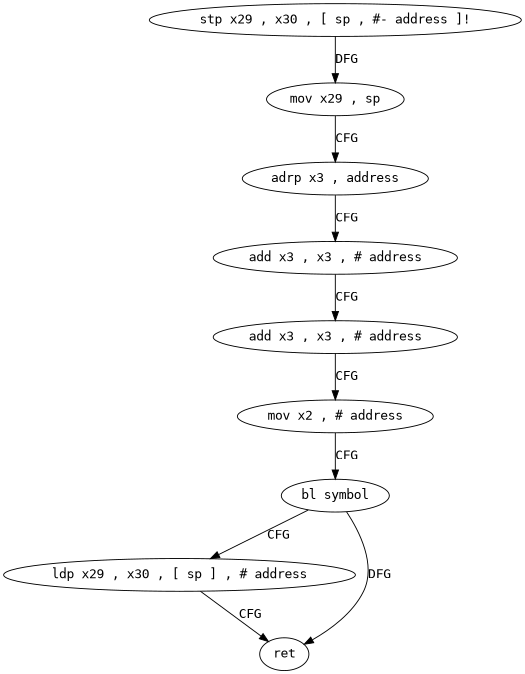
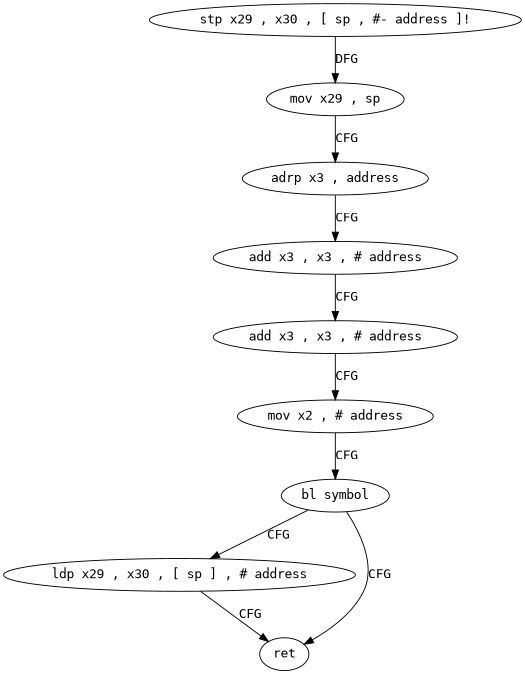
  digraph {
    fontname="DejaVu Sans Mono"
    node [fontname="DejaVu Sans Mono"]
    edge [fontname="DejaVu Sans Mono"]
    n1 [label="stp x29 , x30 , [ sp , #- address ]!"]
    n2 [label="mov x29 , sp"]
    n3 [label="adrp x3 , address"]
    n4 [label="add x3 , x3 , # address"]
    n5 [label="add x3 , x3 , # address"]
    n6 [label="mov x2 , # address"]
    n7 [label="bl symbol"]
    n8 [label="ldp x29 , x30 , [ sp ] , # address"]
    n9 [label=ret]
    n1 -> n2 [label=DFG]
    n2 -> n3 [label=CFG]
    n3 -> n4 [label=CFG]
    n4 -> n5 [label=CFG]
    n5 -> n6 [label=CFG]
    n6 -> n7 [label=CFG]
    n7 -> n8 [label=CFG]
-   n7 -> n9 [label=DFG]
+   n7 -> n9 [label=CFG]
    n8 -> n9 [label=CFG]
  }
